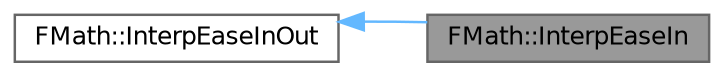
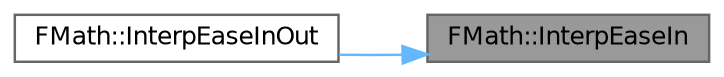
  digraph {
    rankdir=RL
    node [fontname=Helvetica fontsize=10 shape=box style=filled]
    n1 [color=gray40 fillcolor=grey60 fontcolor=black height=0.2 label="FMath::InterpEaseIn" width=0.4]
    n2 [color=grey40 fillcolor=white height=0.2 label="FMath::InterpEaseInOut" width=0.4]
-   n2 -> n1 [color=steelblue1 dir=back fontname=Helvetica fontsize=10 labelfontname=Helvetica labelfontsize=10 style=solid]
+   n1 -> n2 [color=steelblue1 dir=back fontname=Helvetica fontsize=10 labelfontname=Helvetica labelfontsize=10 style=solid]
  }
